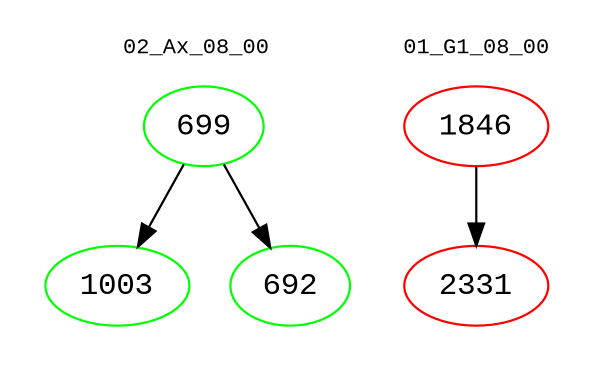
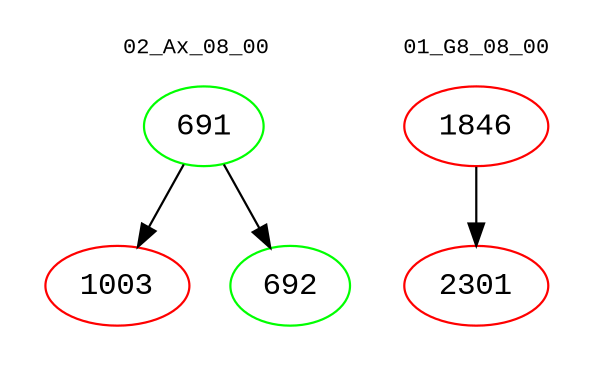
  digraph {
    fontname="Liberation Mono"
    node [color=red fontname="Liberation Mono"]
    edge [color=black fontname="Liberation Mono"]
-   n1 [color=green label=699]
-   n2 [color=green label=1003]
+   n1 [color=green label=691]
+   n2 [label=1003]
    n3 [color=green label=692]
    n4 [label=1846]
-   n5 [label=2331]
+   n5 [label=2301]
    subgraph cluster_1 {
      color=white
      fontsize=10
      label="02_Ax_08_00"
      n1
      n2
      n3
    }
    subgraph cluster_2 {
      color=white
      fontsize=10
-     label="01_G1_08_00"
+     label="01_G8_08_00"
      n4
      n5
    }
    n1 -> n2
    n1 -> n3
    n4 -> n5
  }
